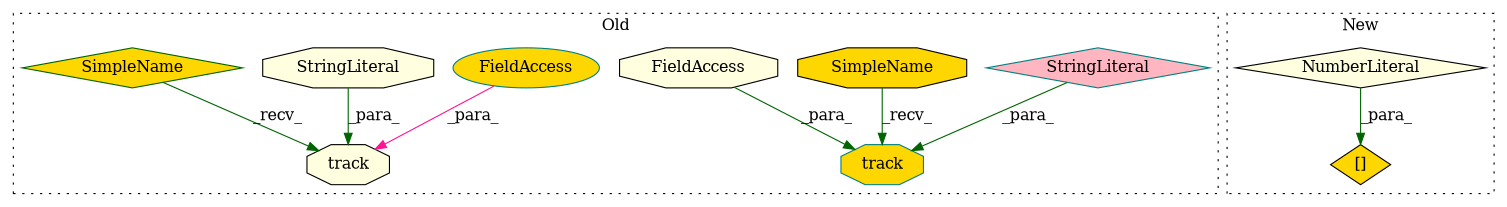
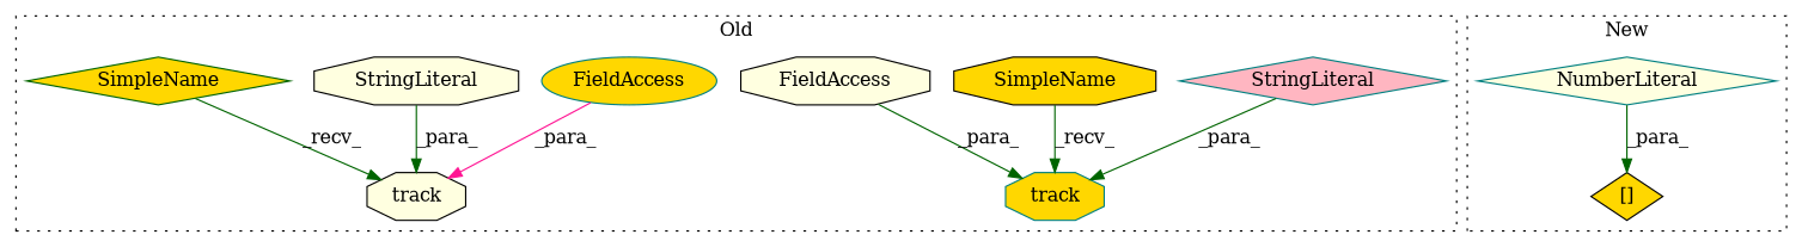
  digraph {
    node [a=32 l="6,1" shape=octagon style=filled fillcolor=gold color=black]
    edge [color=darkgreen]
    n1 [label=track s="5483,5527" color=teal]
    n2 [a=45 l=14 label=StringLiteral s=5489 shape=diamond fillcolor=lightpink color=teal]
    n3 [label=track s="5687,5721" fillcolor=lightyellow]
    n4 [a=45 l=12 label=StringLiteral s=5693 fillcolor=lightyellow]
    n5 [a=42 l=10 label=SimpleName s=5676 shape=diamond color=darkgreen]
    n6 [a=42 l=10 label=SimpleName s=5472]
    n7 [a=22 l=14 label=FieldAccess s=5504 fillcolor=lightyellow]
    n8 [a=22 l=6 label=FieldAccess s=5706 shape=ellipse color=teal]
    n9 [a=2 l="32,1" label="[]" s="2290,2323" shape=diamond]
-   n10 [a=34 l=1 label=NumberLiteral s=2322 shape=diamond fillcolor=lightyellow]
+   n10 [a=34 l=1 label=NumberLiteral s=2322 shape=diamond fillcolor=lightyellow color=teal]
    subgraph cluster_1 {
      label=Old
      style=dotted
      n1
      n2
      n3
      n4
      n5
      n6
      n7
      n8
    }
    subgraph cluster_2 {
      label=New
      style=dotted
      n9
      n10
    }
    n2 -> n1 [label=_para_]
    n4 -> n3 [label=_para_]
    n5 -> n3 [label=_recv_]
    n6 -> n1 [label=_recv_]
    n7 -> n1 [label=_para_]
    n8 -> n3 [label=_para_ color=deeppink]
    n10 -> n9 [label=_para_]
  }
